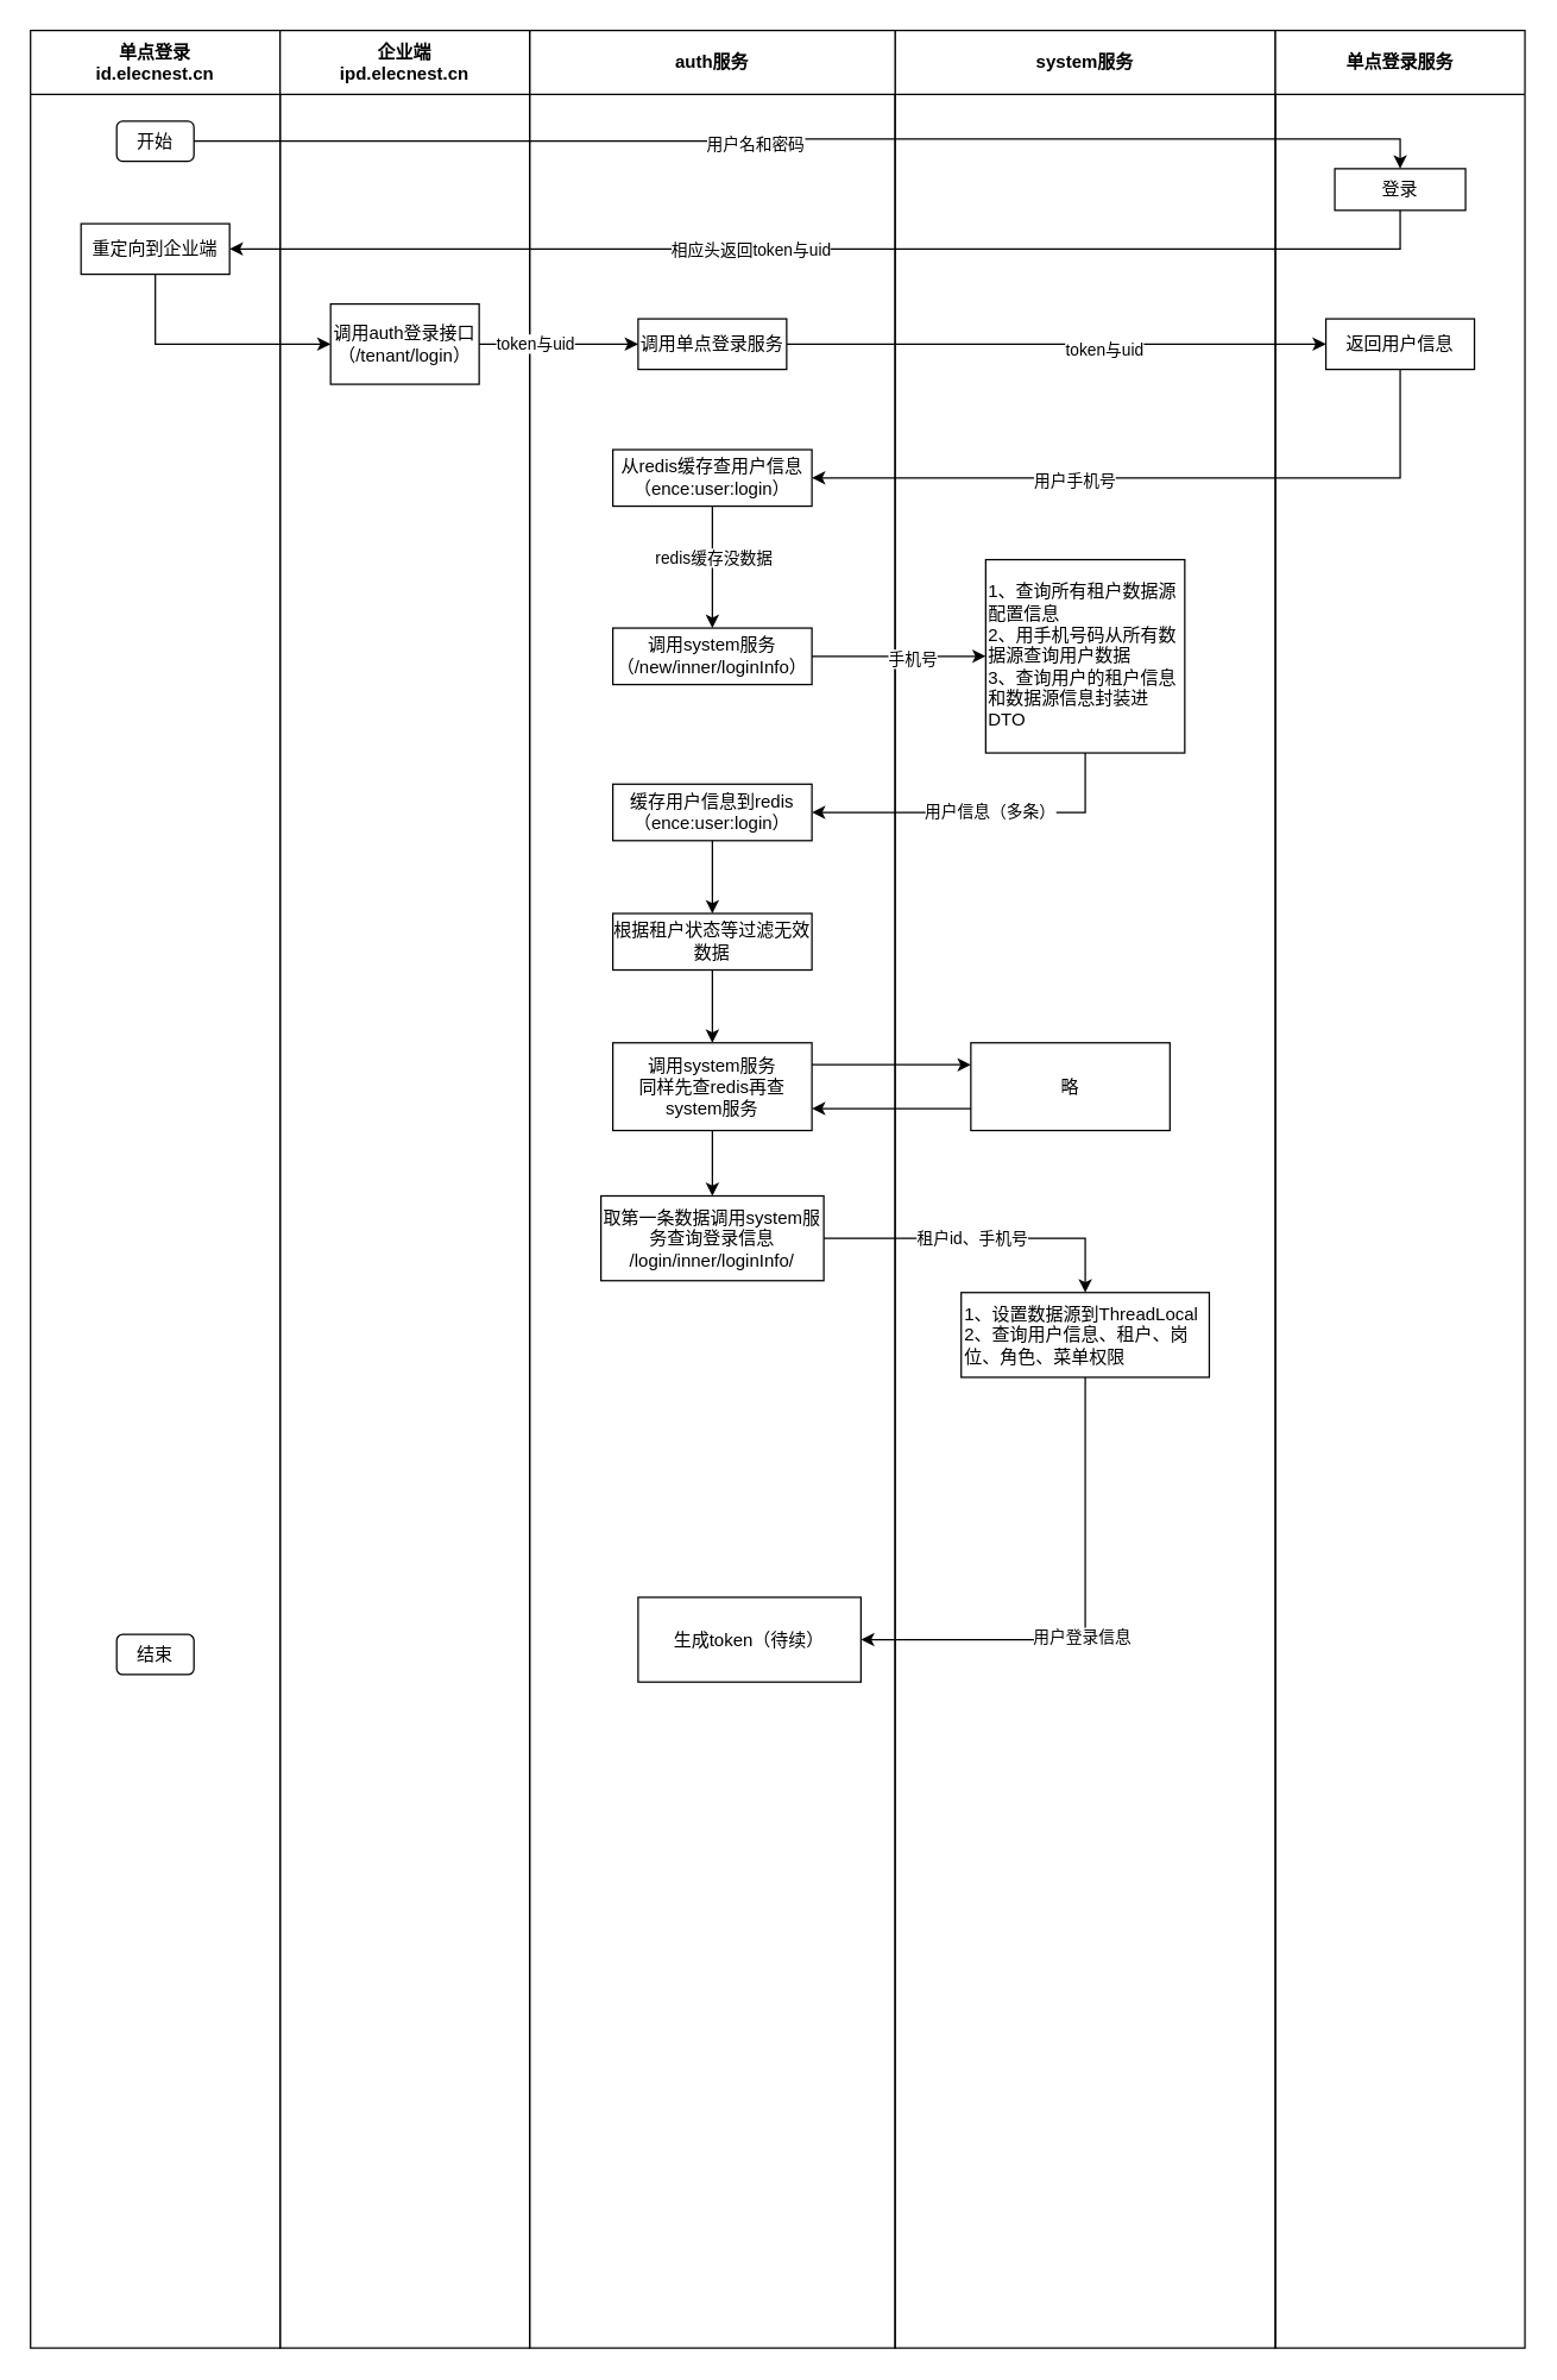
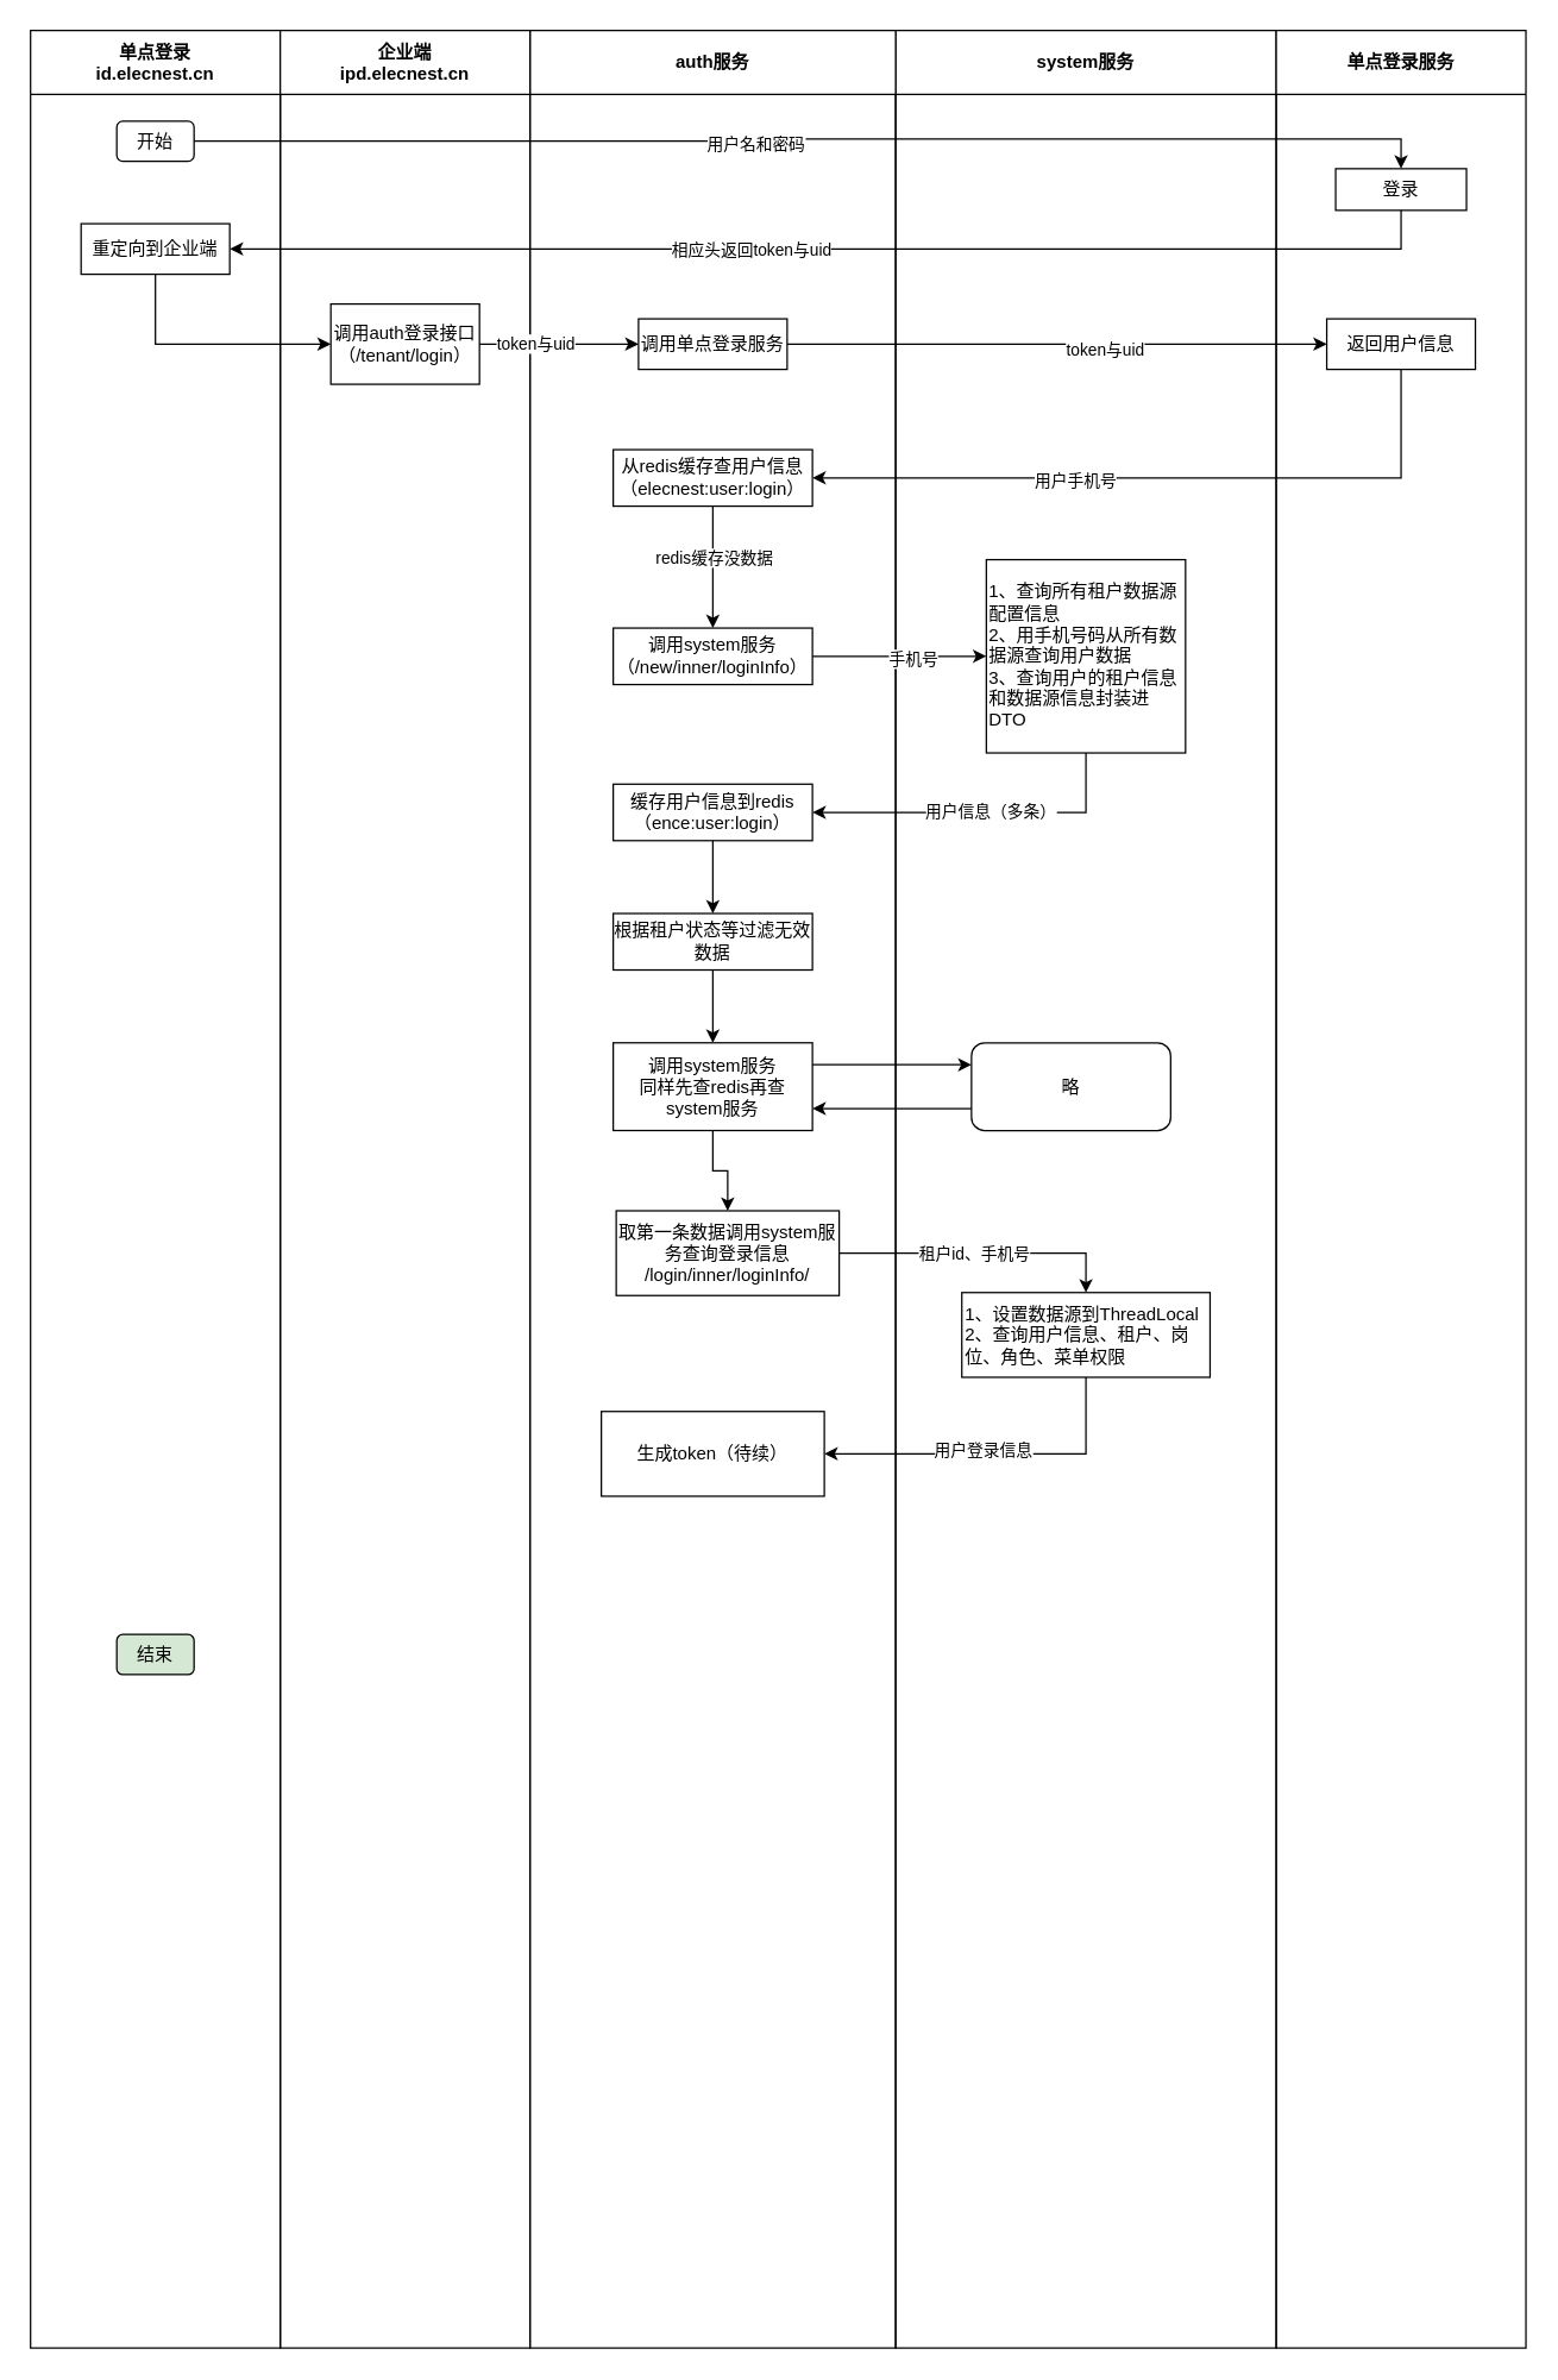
  <mxCell id="0" />
  <mxCell id="1" parent="0" />
  <mxCell id="2" value="单点登录&lt;br&gt;id.elecnest.cn" style="swimlane;whiteSpace=wrap;html=1;startSize=43;" parent="1" vertex="1"><mxGeometry x="20" y="20" width="168" height="1559" as="geometry" /></mxCell>
  <mxCell id="3" value="开始" style="rounded=1;whiteSpace=wrap;html=1;" parent="2" vertex="1"><mxGeometry x="58" y="61" width="52" height="27" as="geometry" /></mxCell>
- <mxCell id="4" value="结束" style="rounded=1;whiteSpace=wrap;html=1;" parent="2" vertex="1"><mxGeometry x="58" y="1079" width="52" height="27" as="geometry" /></mxCell>
+ <mxCell id="4" value="结束" style="rounded=1;whiteSpace=wrap;html=1;fillColor=#d5e8d4;" parent="2" vertex="1"><mxGeometry x="58" y="1079" width="52" height="27" as="geometry" /></mxCell>
  <mxCell id="5" value="重定向到企业端" style="rounded=0;whiteSpace=wrap;html=1;" parent="2" vertex="1"><mxGeometry x="34" y="130" width="100" height="34" as="geometry" /></mxCell>
  <mxCell id="6" value="system服务" style="swimlane;whiteSpace=wrap;html=1;startSize=43;" parent="1" vertex="1"><mxGeometry x="602" y="20" width="256" height="1559" as="geometry" /></mxCell>
  <mxCell id="7" value="&lt;div style=&quot;&quot;&gt;&lt;span style=&quot;background-color: initial;&quot;&gt;1、查询所有租户数据源配置信息&lt;/span&gt;&lt;/div&gt;2、用手机号码从所有数据源查询用户数据&lt;br&gt;3、查询用户的租户信息和数据源信息封装进DTO" style="rounded=0;whiteSpace=wrap;html=1;align=left;" parent="6" vertex="1"><mxGeometry x="61" y="356" width="134" height="130" as="geometry" /></mxCell>
  <mxCell id="8" value="1、设置数据源到ThreadLocal&lt;br&gt;2、查询用户信息、租户、岗位、角色、菜单权限" style="rounded=0;whiteSpace=wrap;html=1;align=left;" parent="6" vertex="1"><mxGeometry x="44.5" y="849" width="167" height="57" as="geometry" /></mxCell>
- <mxCell id="9" value="略" style="rounded=0;whiteSpace=wrap;html=1;" parent="6" vertex="1"><mxGeometry x="51" y="681" width="134" height="59" as="geometry" /></mxCell>
+ <mxCell id="9" value="略" style="whiteSpace=wrap;html=1;rounded=1;" parent="6" vertex="1"><mxGeometry x="51" y="681" width="134" height="59" as="geometry" /></mxCell>
  <mxCell id="10" value="auth服务" style="swimlane;whiteSpace=wrap;html=1;startSize=43;" parent="1" vertex="1"><mxGeometry x="356" y="20" width="246" height="1559" as="geometry" /></mxCell>
  <mxCell id="11" value="调用单点登录服务" style="rounded=0;whiteSpace=wrap;html=1;" parent="10" vertex="1"><mxGeometry x="73" y="194" width="100" height="34" as="geometry" /></mxCell>
  <mxCell id="12" style="edgeStyle=orthogonalEdgeStyle;rounded=0;orthogonalLoop=1;jettySize=auto;html=1;exitX=0.5;exitY=1;exitDx=0;exitDy=0;entryX=0.5;entryY=0;entryDx=0;entryDy=0;" parent="10" source="14" target="15" edge="1"><mxGeometry relative="1" as="geometry" /></mxCell>
  <mxCell id="13" value="redis缓存没数据" style="edgeLabel;html=1;align=center;verticalAlign=middle;resizable=0;points=[];" parent="12" vertex="1" connectable="0"><mxGeometry x="-0.178" relative="1" as="geometry"><mxPoint as="offset" /></mxGeometry></mxCell>
- <mxCell id="14" value="从redis缓存查用户信息（ence:user:login）" style="rounded=0;whiteSpace=wrap;html=1;" parent="10" vertex="1"><mxGeometry x="56" y="282" width="134" height="38" as="geometry" /></mxCell>
+ <mxCell id="14" value="从redis缓存查用户信息（elecnest:user:login）" style="rounded=0;whiteSpace=wrap;html=1;" parent="10" vertex="1"><mxGeometry x="56" y="282" width="134" height="38" as="geometry" /></mxCell>
  <mxCell id="15" value="调用system服务&lt;br&gt;（/new/inner/loginInfo&lt;span style=&quot;background-color: initial;&quot;&gt;）&lt;/span&gt;" style="rounded=0;whiteSpace=wrap;html=1;" parent="10" vertex="1"><mxGeometry x="56" y="402" width="134" height="38" as="geometry" /></mxCell>
  <mxCell id="16" style="edgeStyle=orthogonalEdgeStyle;rounded=0;orthogonalLoop=1;jettySize=auto;html=1;exitX=0.5;exitY=1;exitDx=0;exitDy=0;entryX=0.5;entryY=0;entryDx=0;entryDy=0;" parent="10" source="17" target="19" edge="1"><mxGeometry relative="1" as="geometry" /></mxCell>
  <mxCell id="17" value="缓存用户信息到redis&lt;br&gt;（ence:user:login）" style="rounded=0;whiteSpace=wrap;html=1;" parent="10" vertex="1"><mxGeometry x="56" y="507" width="134" height="38" as="geometry" /></mxCell>
  <mxCell id="18" style="edgeStyle=orthogonalEdgeStyle;rounded=0;orthogonalLoop=1;jettySize=auto;html=1;exitX=0.5;exitY=1;exitDx=0;exitDy=0;" parent="10" source="19" target="21" edge="1"><mxGeometry relative="1" as="geometry" /></mxCell>
  <mxCell id="19" value="根据租户状态等过滤无效数据" style="rounded=0;whiteSpace=wrap;html=1;" parent="10" vertex="1"><mxGeometry x="56" y="594" width="134" height="38" as="geometry" /></mxCell>
  <mxCell id="20" style="edgeStyle=orthogonalEdgeStyle;rounded=0;orthogonalLoop=1;jettySize=auto;html=1;exitX=0.5;exitY=1;exitDx=0;exitDy=0;entryX=0.5;entryY=0;entryDx=0;entryDy=0;" parent="10" source="21" target="22" edge="1"><mxGeometry relative="1" as="geometry" /></mxCell>
  <mxCell id="21" value="调用system服务&lt;br&gt;同样先查redis再查system服务" style="rounded=0;whiteSpace=wrap;html=1;" parent="10" vertex="1"><mxGeometry x="56" y="681" width="134" height="59" as="geometry" /></mxCell>
- <mxCell id="22" value="取第一条数据调用system服务查询登录信息&lt;br&gt;/login/inner/loginInfo/" style="rounded=0;whiteSpace=wrap;html=1;align=center;" parent="10" vertex="1"><mxGeometry x="48" y="784" width="150" height="57" as="geometry" /></mxCell>
- <mxCell id="23" value="生成token（待续）" style="rounded=0;whiteSpace=wrap;html=1;align=center;" parent="10" vertex="1"><mxGeometry x="73" y="1054" width="150" height="57" as="geometry" /></mxCell>
+ <mxCell id="22" value="取第一条数据调用system服务查询登录信息&lt;br&gt;/login/inner/loginInfo/" style="rounded=0;whiteSpace=wrap;html=1;align=center;" parent="10" vertex="1"><mxGeometry x="58" y="794" width="150" height="57" as="geometry" /></mxCell>
+ <mxCell id="23" value="生成token（待续）" style="rounded=0;whiteSpace=wrap;html=1;align=center;" parent="10" vertex="1"><mxGeometry x="48" y="929" width="150" height="57" as="geometry" /></mxCell>
  <mxCell id="24" value="企业端&lt;br&gt;ipd.elecnest.cn" style="swimlane;whiteSpace=wrap;html=1;startSize=43;" parent="1" vertex="1"><mxGeometry x="188" y="20" width="168" height="1559" as="geometry" /></mxCell>
  <mxCell id="25" value="调用auth登录接口&lt;br&gt;（/tenant/login）" style="rounded=0;whiteSpace=wrap;html=1;" parent="24" vertex="1"><mxGeometry x="34" y="184" width="100" height="54" as="geometry" /></mxCell>
  <mxCell id="26" value="单点登录服务" style="swimlane;whiteSpace=wrap;html=1;startSize=43;" parent="1" vertex="1"><mxGeometry x="858" y="20" width="168" height="1559" as="geometry" /></mxCell>
  <mxCell id="27" value="登录" style="rounded=0;whiteSpace=wrap;html=1;" parent="26" vertex="1"><mxGeometry x="40" y="93" width="88" height="28" as="geometry" /></mxCell>
  <mxCell id="28" value="返回用户信息" style="rounded=0;whiteSpace=wrap;html=1;" parent="26" vertex="1"><mxGeometry x="34" y="194" width="100" height="34" as="geometry" /></mxCell>
  <mxCell id="29" style="edgeStyle=orthogonalEdgeStyle;rounded=0;orthogonalLoop=1;jettySize=auto;html=1;exitX=1;exitY=0.5;exitDx=0;exitDy=0;entryX=0.5;entryY=0;entryDx=0;entryDy=0;" parent="1" source="3" target="27" edge="1"><mxGeometry relative="1" as="geometry" /></mxCell>
  <mxCell id="30" value="用户名和密码" style="edgeLabel;html=1;align=center;verticalAlign=middle;resizable=0;points=[];" parent="29" vertex="1" connectable="0"><mxGeometry x="-0.095" y="-2" relative="1" as="geometry"><mxPoint as="offset" /></mxGeometry></mxCell>
  <mxCell id="31" style="edgeStyle=orthogonalEdgeStyle;rounded=0;orthogonalLoop=1;jettySize=auto;html=1;exitX=0.5;exitY=1;exitDx=0;exitDy=0;entryX=1;entryY=0.5;entryDx=0;entryDy=0;" parent="1" source="27" target="5" edge="1"><mxGeometry relative="1" as="geometry" /></mxCell>
  <mxCell id="32" value="相应头返回token与uid" style="edgeLabel;html=1;align=center;verticalAlign=middle;resizable=0;points=[];" parent="31" vertex="1" connectable="0"><mxGeometry x="0.14" relative="1" as="geometry"><mxPoint as="offset" /></mxGeometry></mxCell>
  <mxCell id="33" style="edgeStyle=orthogonalEdgeStyle;rounded=0;orthogonalLoop=1;jettySize=auto;html=1;exitX=0.5;exitY=1;exitDx=0;exitDy=0;entryX=0;entryY=0.5;entryDx=0;entryDy=0;" parent="1" source="5" target="25" edge="1"><mxGeometry relative="1" as="geometry" /></mxCell>
  <mxCell id="34" style="edgeStyle=orthogonalEdgeStyle;rounded=0;orthogonalLoop=1;jettySize=auto;html=1;exitX=1;exitY=0.5;exitDx=0;exitDy=0;entryX=0;entryY=0.5;entryDx=0;entryDy=0;" parent="1" source="25" target="11" edge="1"><mxGeometry relative="1" as="geometry"><mxPoint x="425" y="233" as="targetPoint" /></mxGeometry></mxCell>
  <mxCell id="35" value="token与uid" style="edgeLabel;html=1;align=center;verticalAlign=middle;resizable=0;points=[];" parent="34" vertex="1" connectable="0"><mxGeometry x="-0.304" y="1" relative="1" as="geometry"><mxPoint as="offset" /></mxGeometry></mxCell>
  <mxCell id="36" style="edgeStyle=orthogonalEdgeStyle;rounded=0;orthogonalLoop=1;jettySize=auto;html=1;exitX=1;exitY=0.5;exitDx=0;exitDy=0;entryX=0;entryY=0.5;entryDx=0;entryDy=0;" parent="1" source="11" target="28" edge="1"><mxGeometry relative="1" as="geometry" /></mxCell>
  <mxCell id="37" value="token与uid" style="edgeLabel;html=1;align=center;verticalAlign=middle;resizable=0;points=[];" parent="36" vertex="1" connectable="0"><mxGeometry x="0.173" y="-3" relative="1" as="geometry"><mxPoint as="offset" /></mxGeometry></mxCell>
  <mxCell id="38" style="edgeStyle=orthogonalEdgeStyle;rounded=0;orthogonalLoop=1;jettySize=auto;html=1;exitX=0.5;exitY=1;exitDx=0;exitDy=0;entryX=1;entryY=0.5;entryDx=0;entryDy=0;" parent="1" source="28" target="14" edge="1"><mxGeometry relative="1" as="geometry" /></mxCell>
  <mxCell id="39" value="用户手机号" style="edgeLabel;html=1;align=center;verticalAlign=middle;resizable=0;points=[];" parent="38" vertex="1" connectable="0"><mxGeometry x="0.249" y="1" relative="1" as="geometry"><mxPoint as="offset" /></mxGeometry></mxCell>
  <mxCell id="40" style="edgeStyle=orthogonalEdgeStyle;rounded=0;orthogonalLoop=1;jettySize=auto;html=1;exitX=1;exitY=0.5;exitDx=0;exitDy=0;entryX=0;entryY=0.5;entryDx=0;entryDy=0;" parent="1" source="15" target="7" edge="1"><mxGeometry relative="1" as="geometry" /></mxCell>
  <mxCell id="41" value="手机号" style="edgeLabel;html=1;align=center;verticalAlign=middle;resizable=0;points=[];" parent="40" vertex="1" connectable="0"><mxGeometry x="0.14" y="-1" relative="1" as="geometry"><mxPoint as="offset" /></mxGeometry></mxCell>
  <mxCell id="42" style="edgeStyle=orthogonalEdgeStyle;rounded=0;orthogonalLoop=1;jettySize=auto;html=1;exitX=0.5;exitY=1;exitDx=0;exitDy=0;entryX=1;entryY=0.5;entryDx=0;entryDy=0;" parent="1" source="7" target="17" edge="1"><mxGeometry relative="1" as="geometry" /></mxCell>
  <mxCell id="43" value="用户信息（多条）" style="edgeLabel;html=1;align=center;verticalAlign=middle;resizable=0;points=[];" parent="42" vertex="1" connectable="0"><mxGeometry x="-0.063" y="-1" relative="1" as="geometry"><mxPoint as="offset" /></mxGeometry></mxCell>
  <mxCell id="44" style="edgeStyle=orthogonalEdgeStyle;rounded=0;orthogonalLoop=1;jettySize=auto;html=1;exitX=1;exitY=0.5;exitDx=0;exitDy=0;entryX=0.5;entryY=0;entryDx=0;entryDy=0;" parent="1" source="22" target="8" edge="1"><mxGeometry relative="1" as="geometry" /></mxCell>
  <mxCell id="45" value="租户id、手机号" style="edgeLabel;html=1;align=center;verticalAlign=middle;resizable=0;points=[];" parent="44" vertex="1" connectable="0"><mxGeometry x="-0.064" relative="1" as="geometry"><mxPoint as="offset" /></mxGeometry></mxCell>
  <mxCell id="46" style="edgeStyle=orthogonalEdgeStyle;rounded=0;orthogonalLoop=1;jettySize=auto;html=1;exitX=0.5;exitY=1;exitDx=0;exitDy=0;entryX=1;entryY=0.5;entryDx=0;entryDy=0;" parent="1" source="8" target="23" edge="1"><mxGeometry relative="1" as="geometry" /></mxCell>
  <mxCell id="47" value="用户登录信息" style="edgeLabel;html=1;align=center;verticalAlign=middle;resizable=0;points=[];" parent="46" vertex="1" connectable="0"><mxGeometry x="0.061" y="-3" relative="1" as="geometry"><mxPoint as="offset" /></mxGeometry></mxCell>
  <mxCell id="48" style="edgeStyle=orthogonalEdgeStyle;rounded=0;orthogonalLoop=1;jettySize=auto;html=1;exitX=1;exitY=0.25;exitDx=0;exitDy=0;entryX=0;entryY=0.25;entryDx=0;entryDy=0;" parent="1" source="21" target="9" edge="1"><mxGeometry relative="1" as="geometry" /></mxCell>
  <mxCell id="49" style="edgeStyle=orthogonalEdgeStyle;rounded=0;orthogonalLoop=1;jettySize=auto;html=1;exitX=0;exitY=0.75;exitDx=0;exitDy=0;entryX=1;entryY=0.75;entryDx=0;entryDy=0;" parent="1" source="9" target="21" edge="1"><mxGeometry relative="1" as="geometry" /></mxCell>
